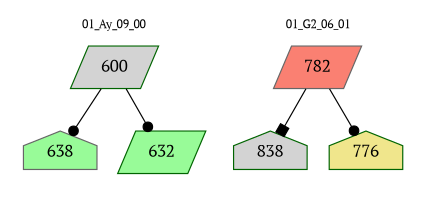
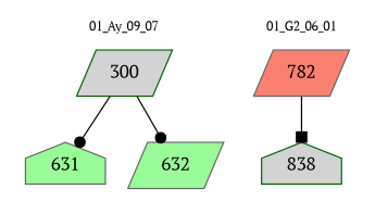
  digraph {
    fontname="PT Serif"
    node [color=darkgreen fillcolor=lightgrey fontname="PT Serif" shape=parallelogram style=filled]
    edge [arrowhead=dot color=black fontname="PT Serif"]
-   n1 [label=600]
-   n2 [color=gray40 fillcolor=palegreen label=638 shape=house]
-   n3 [fillcolor=palegreen label=632]
+   n1 [label=300]
+   n2 [color=gray40 fillcolor=palegreen label=631 shape=house]
+   n3 [color=gray40 fillcolor=palegreen label=632]
    n4 [color=gray40 fillcolor=salmon label=782]
    n5 [label=838 shape=house]
-   n6 [fillcolor=khaki label=776 shape=house]
    subgraph cluster_1 {
      color=white
      fontsize=10
-     label="01_Ay_09_00"
+     label="01_Ay_09_07"
      n1
      n2
      n3
    }
    subgraph cluster_2 {
      color=white
      fontsize=10
      label="01_G2_06_01"
      n4
      n5
-     n6
    }
    n1 -> n2
    n1 -> n3
    n4 -> n5 [arrowhead=box]
-   n4 -> n6
  }
